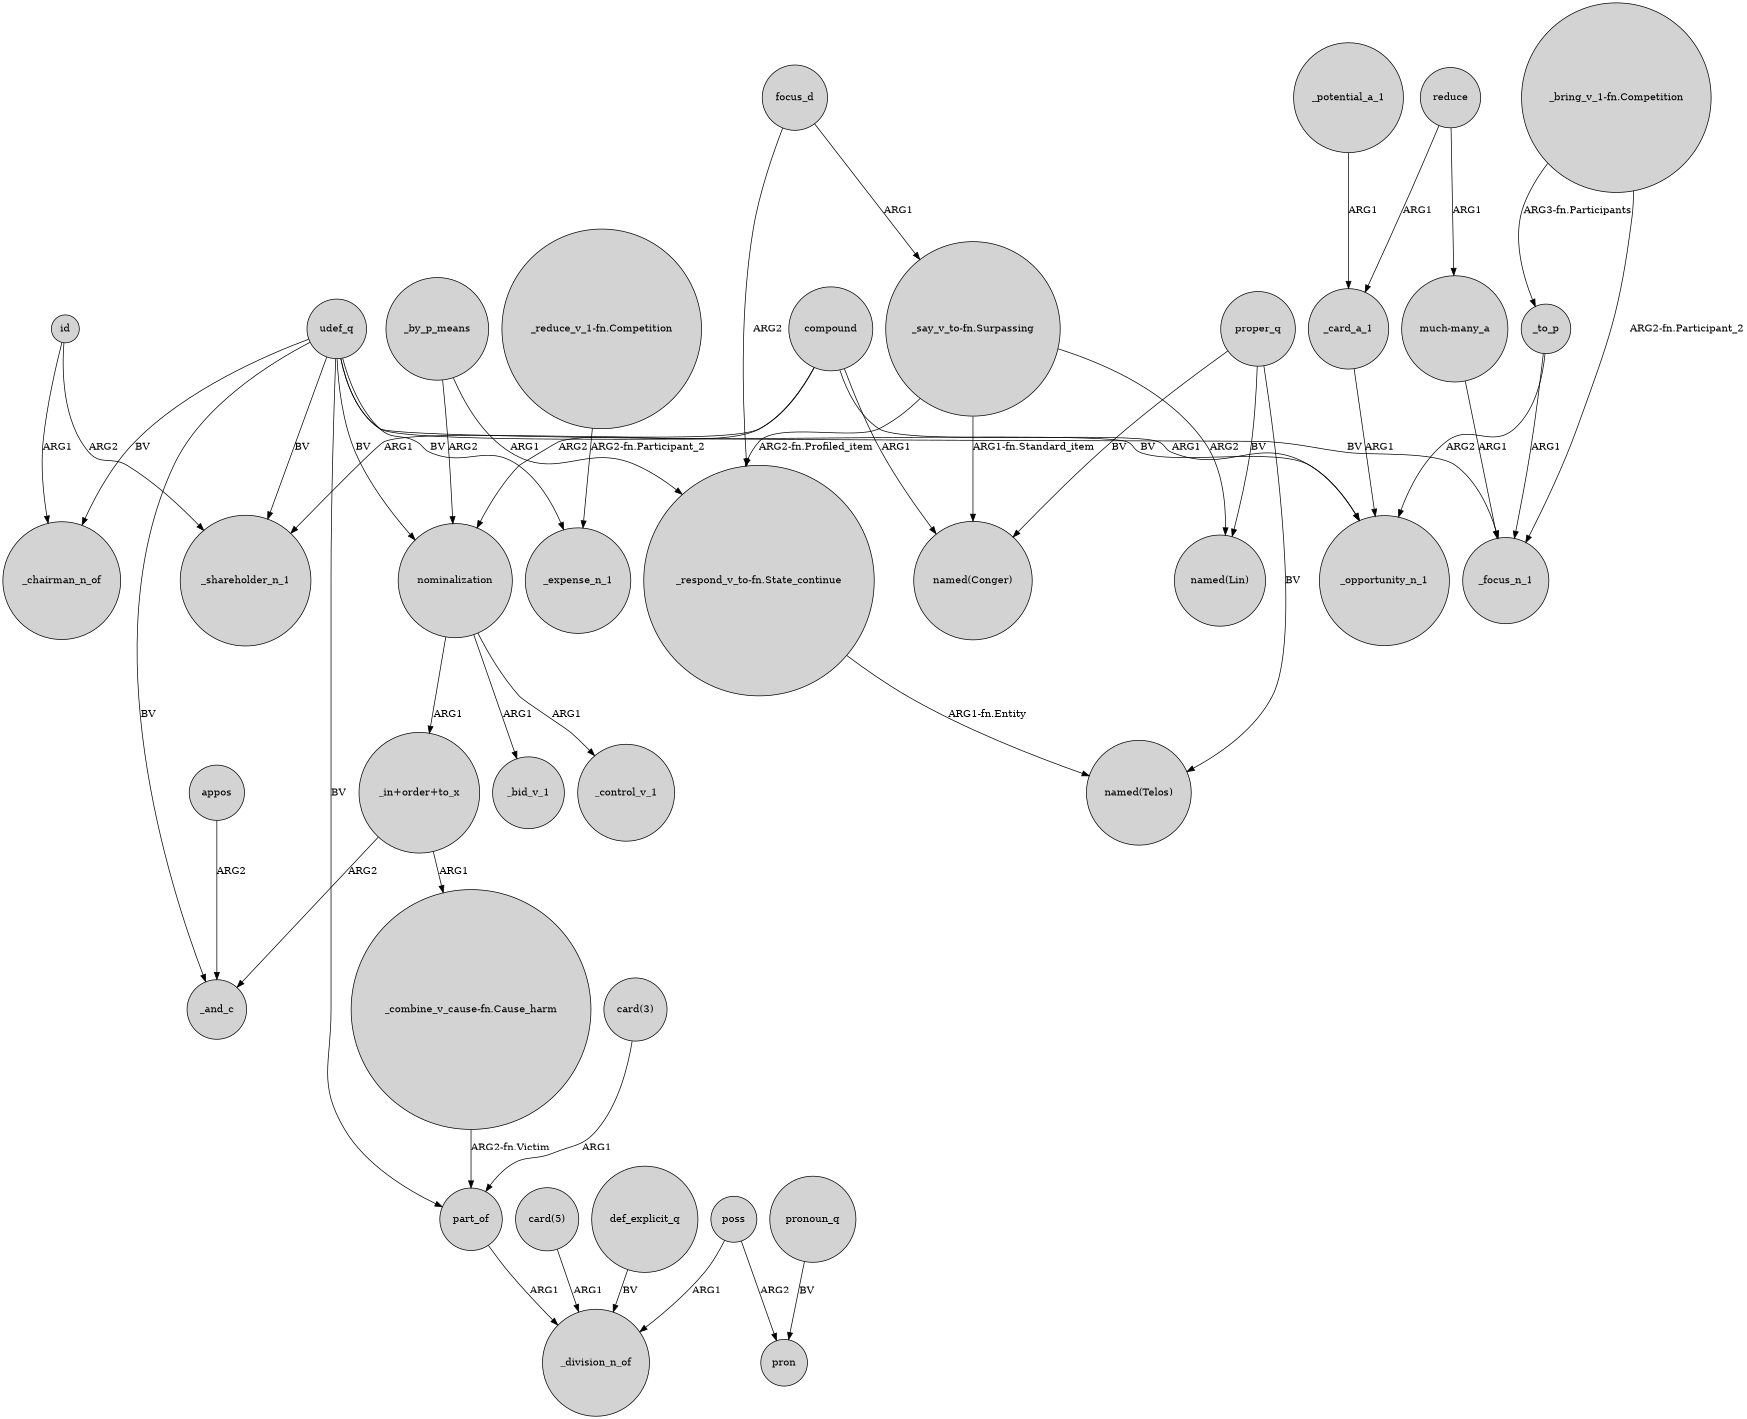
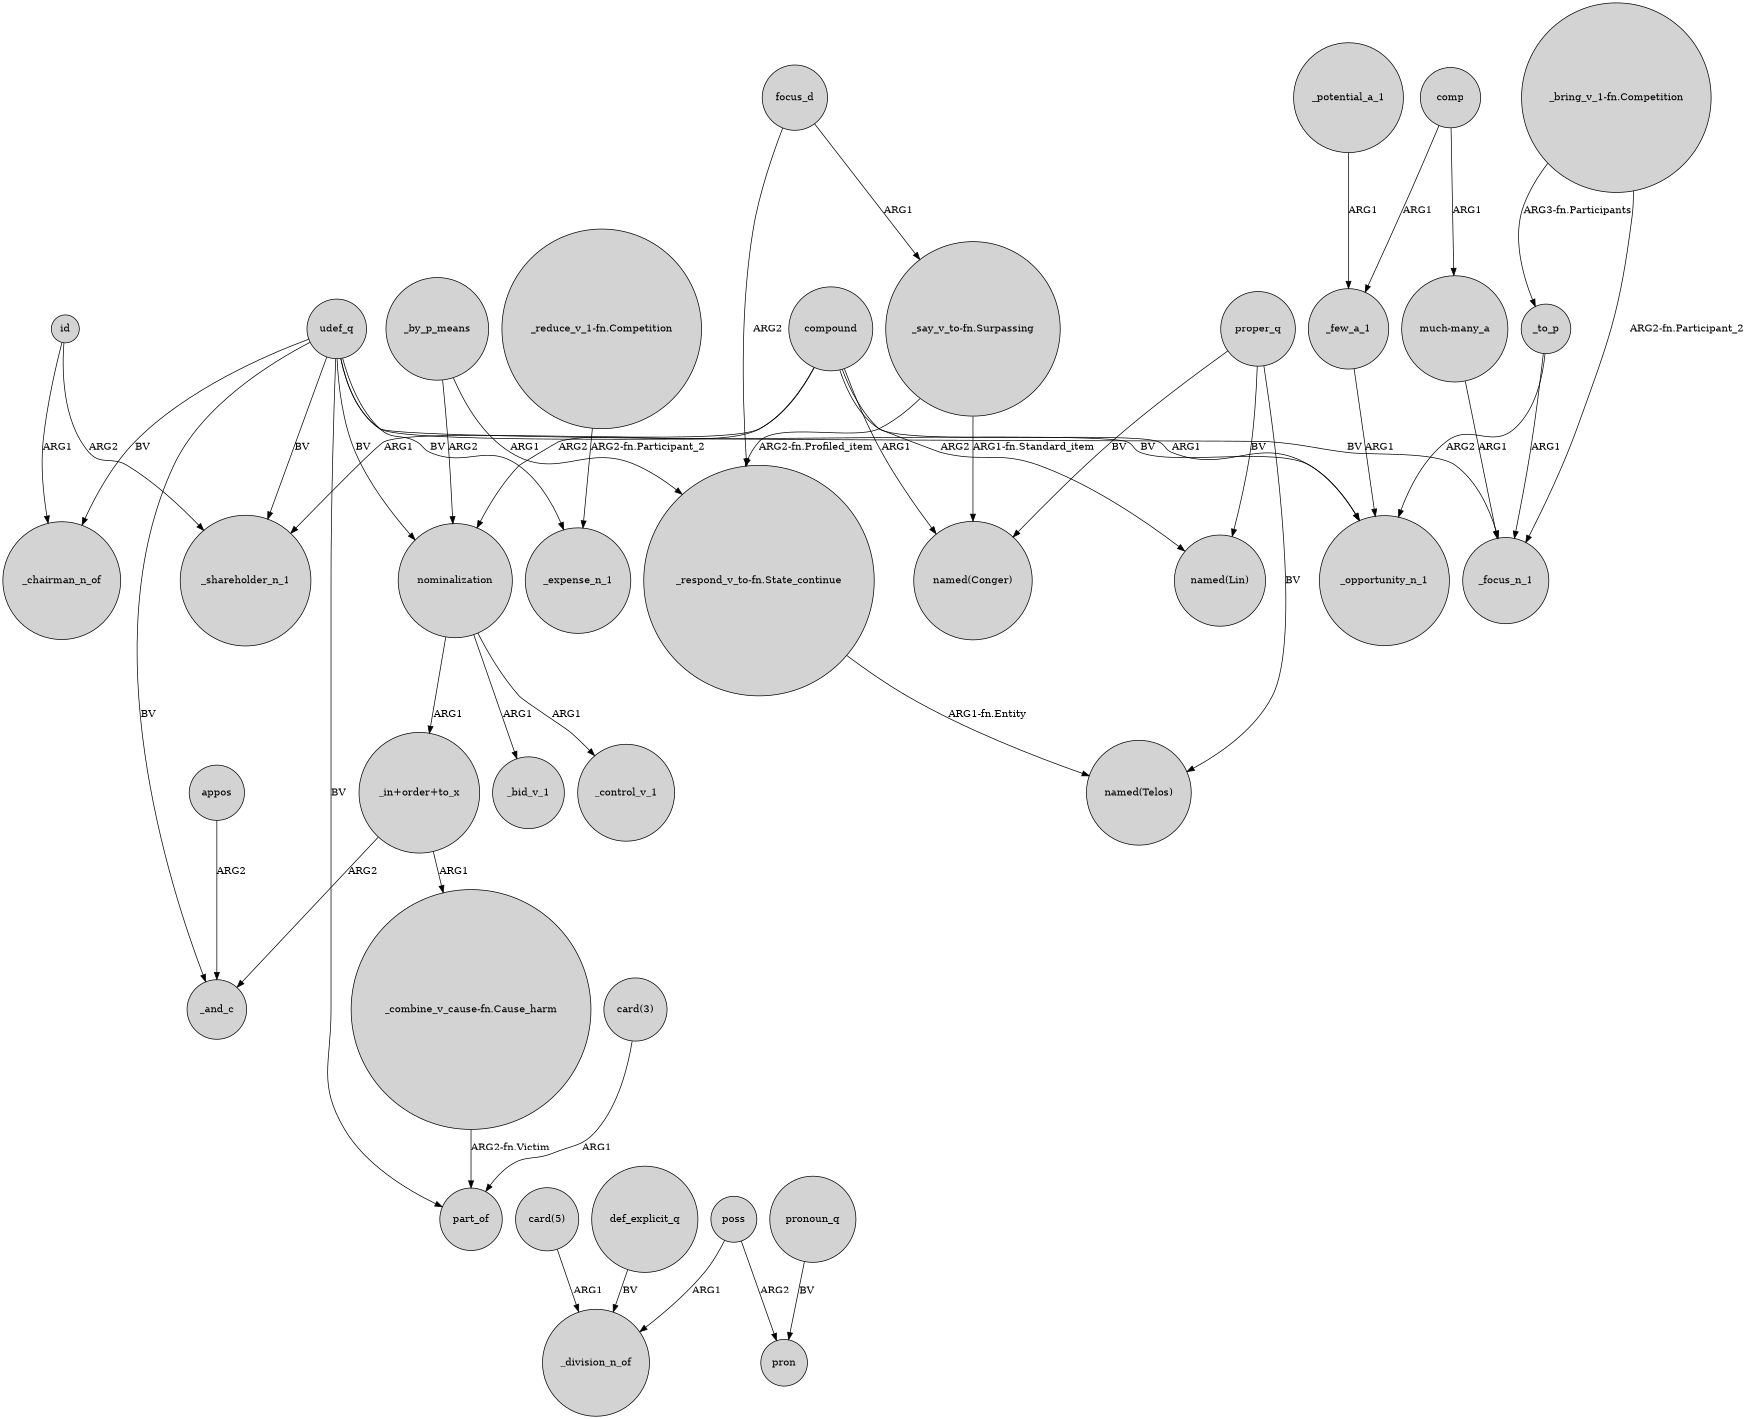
  digraph {
    fontname="DejaVu Serif"
    node [fontname="DejaVu Serif" shape=circle style=filled]
    edge [fontname="DejaVu Serif"]
    id
    _chairman_n_of
    _shareholder_n_1
    nominalization
    "_in+order+to_x"
    _bid_v_1
    _control_v_1
    _and_c
    "_combine_v_cause-fn.Cause_harm"
    part_of
    _to_p
    _opportunity_n_1
    _focus_n_1
    appos
    udef_q
    _expense_n_1
    _division_n_of
    def_explicit_q
    _potential_a_1
-   _few_a_1 [label=_card_a_1]
+   _few_a_1
    compound
    "named(Conger)"
    "named(Lin)"
    proper_q
    "named(Telos)"
    "_bring_v_1-fn.Competition"
    "card(3)"
    "_reduce_v_1-fn.Competition"
    "much-many_a"
    pronoun_q
    pron
    poss
-   comp [label=reduce]
+   comp
    "_say_v_to-fn.Surpassing"
    "_respond_v_to-fn.State_continue"
    _by_p_means
    focus_d
    "card(5)"
    id -> _chairman_n_of [label=ARG1]
    id -> _shareholder_n_1 [label=ARG2]
    nominalization -> "_in+order+to_x" [label=ARG1]
    nominalization -> _bid_v_1 [label=ARG1]
    nominalization -> _control_v_1 [label=ARG1]
    "_in+order+to_x" -> _and_c [label=ARG2]
    "_in+order+to_x" -> "_combine_v_cause-fn.Cause_harm" [label=ARG1]
    "_combine_v_cause-fn.Cause_harm" -> part_of [label="ARG2-fn.Victim"]
-   part_of -> _division_n_of [label=ARG1]
    _to_p -> _opportunity_n_1 [label=ARG2]
    _to_p -> _focus_n_1 [label=ARG1]
    appos -> _and_c [label=ARG2]
    udef_q -> _chairman_n_of [label=BV]
    udef_q -> _shareholder_n_1 [label=BV]
    udef_q -> nominalization [label=BV]
    udef_q -> _and_c [label=BV]
    udef_q -> part_of [label=BV]
    udef_q -> _opportunity_n_1 [label=BV]
    udef_q -> _focus_n_1 [label=BV]
    udef_q -> _expense_n_1 [label=BV]
    def_explicit_q -> _division_n_of [label=BV]
    _potential_a_1 -> _few_a_1 [label=ARG1]
    _few_a_1 -> _opportunity_n_1 [label=ARG1]
    compound -> _shareholder_n_1 [label=ARG1]
    compound -> nominalization [label=ARG2]
    compound -> _opportunity_n_1 [label=ARG1]
    compound -> "named(Conger)" [label=ARG1]
-   "_say_v_to-fn.Surpassing" -> "named(Lin)" [label=ARG2]
+   compound -> "named(Lin)" [label=ARG2]
    proper_q -> "named(Conger)" [label=BV]
    proper_q -> "named(Lin)" [label=BV]
    proper_q -> "named(Telos)" [label=BV]
    "_bring_v_1-fn.Competition" -> _to_p [label="ARG3-fn.Participants"]
    "_bring_v_1-fn.Competition" -> _focus_n_1 [label="ARG2-fn.Participant_2"]
    "card(3)" -> part_of [label=ARG1]
    "_reduce_v_1-fn.Competition" -> _expense_n_1 [label="ARG2-fn.Participant_2"]
    "much-many_a" -> _focus_n_1 [label=ARG1]
    pronoun_q -> pron [label=BV]
    poss -> _division_n_of [label=ARG1]
    poss -> pron [label=ARG2]
    comp -> _few_a_1 [label=ARG1]
    comp -> "much-many_a" [label=ARG1]
    "_say_v_to-fn.Surpassing" -> "named(Conger)" [label="ARG1-fn.Standard_item"]
    "_say_v_to-fn.Surpassing" -> "_respond_v_to-fn.State_continue" [label="ARG2-fn.Profiled_item"]
    "_respond_v_to-fn.State_continue" -> "named(Telos)" [label="ARG1-fn.Entity"]
    _by_p_means -> nominalization [label=ARG2]
    _by_p_means -> "_respond_v_to-fn.State_continue" [label=ARG1]
    focus_d -> "_say_v_to-fn.Surpassing" [label=ARG1]
    focus_d -> "_respond_v_to-fn.State_continue" [label=ARG2]
    "card(5)" -> _division_n_of [label=ARG1]
  }
